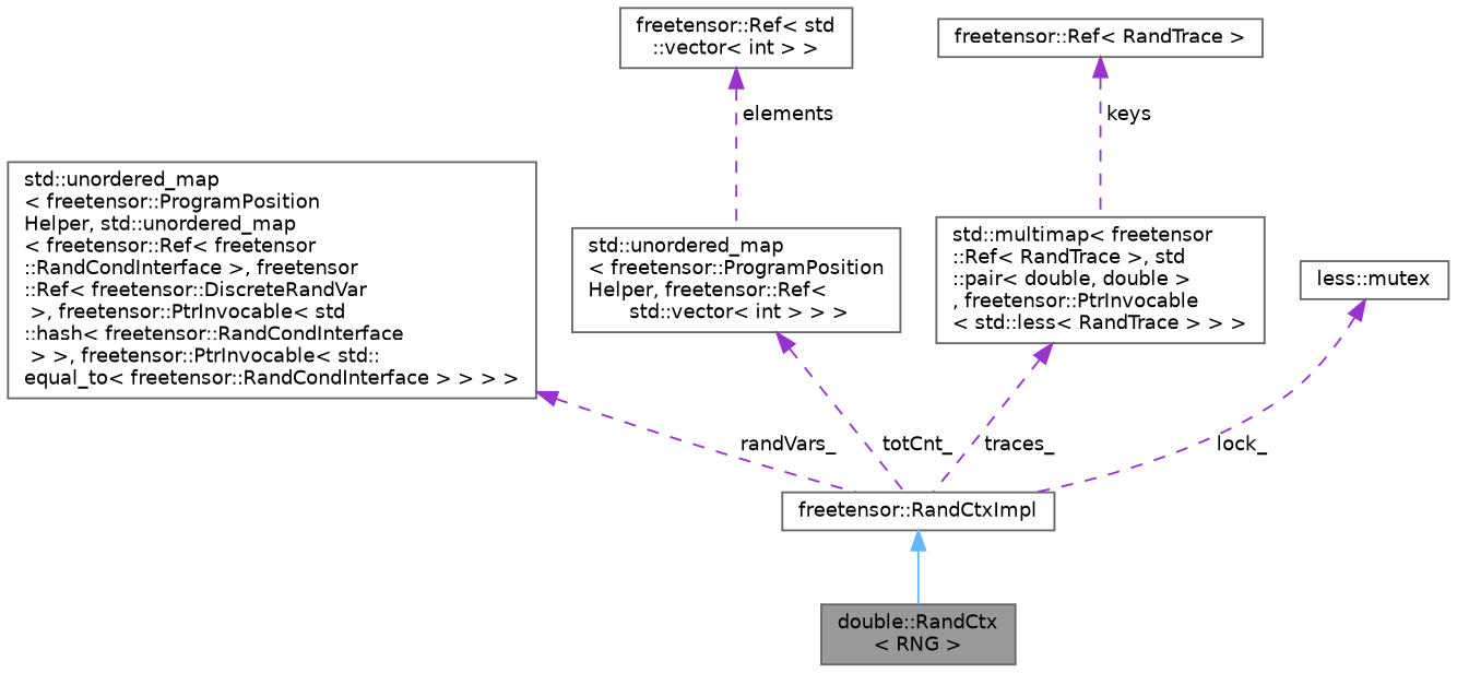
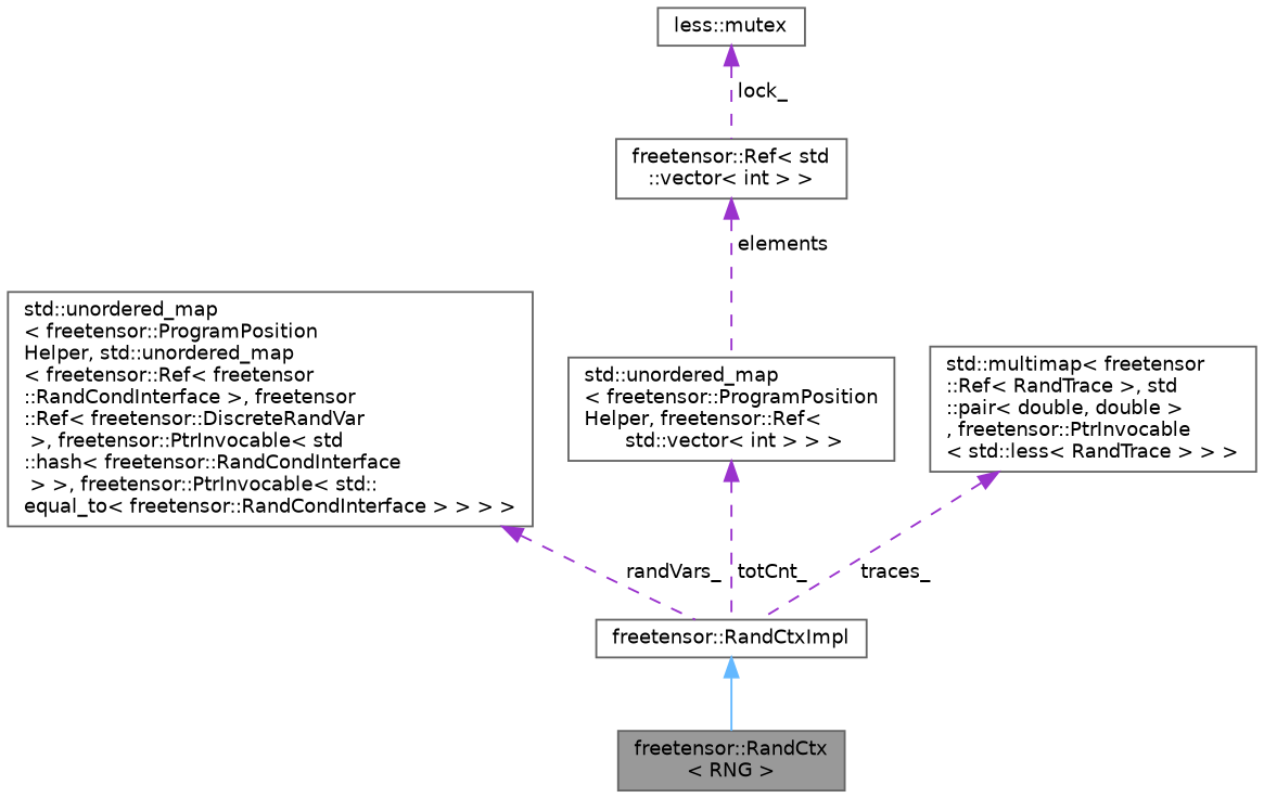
  digraph {
    rankdir=TB
    node [color=gray40 fillcolor=white fontname=Helvetica fontsize=10 shape=box style=filled]
    edge [color=darkorchid3 dir=back fontname=Helvetica fontsize=10 labelfontname=Helvetica labelfontsize=10 style=dashed]
-   n1 [fillcolor=grey60 fontcolor=black height=0.2 label="double::RandCtx\l\< RNG \>" width=0.4]
+   n1 [fillcolor=grey60 fontcolor=black height=0.2 label="freetensor::RandCtx\l\< RNG \>" width=0.4]
    n2 [height=0.2 label="freetensor::RandCtxImpl" width=0.4]
    n3 [height=0.2 label="std::unordered_map\l\< freetensor::ProgramPosition\lHelper, std::unordered_map\l\< freetensor::Ref\< freetensor\l::RandCondInterface \>, freetensor\l::Ref\< freetensor::DiscreteRandVar\l \>, freetensor::PtrInvocable\< std\l::hash\< freetensor::RandCondInterface\l \> \>, freetensor::PtrInvocable\< std::\lequal_to\< freetensor::RandCondInterface \> \> \> \>" width=0.4]
    n4 [height=0.2 label="std::unordered_map\l\< freetensor::ProgramPosition\lHelper, freetensor::Ref\<\l std::vector\< int \> \> \>" width=0.4]
    n5 [height=0.2 label="freetensor::Ref\< std\l::vector\< int \> \>" width=0.4]
    n6 [height=0.2 label="std::multimap\< freetensor\l::Ref\< RandTrace \>, std\l::pair\< double, double \>\l, freetensor::PtrInvocable\l\< std::less\< RandTrace \> \> \>" width=0.4]
-   n7 [height=0.2 label="freetensor::Ref\< RandTrace \>" width=0.4]
    n8 [height=0.2 label="less::mutex" width=0.4]
    n2 -> n1 [color=steelblue1 style=solid]
    n3 -> n2 [label=" randVars_"]
    n4 -> n2 [label=" totCnt_"]
    n5 -> n4 [label=" elements"]
    n6 -> n2 [label=" traces_"]
-   n7 -> n6 [label=" keys"]
-   n8 -> n2 [label=" lock_"]
+   n8 -> n5 [label=" lock_"]
  }
